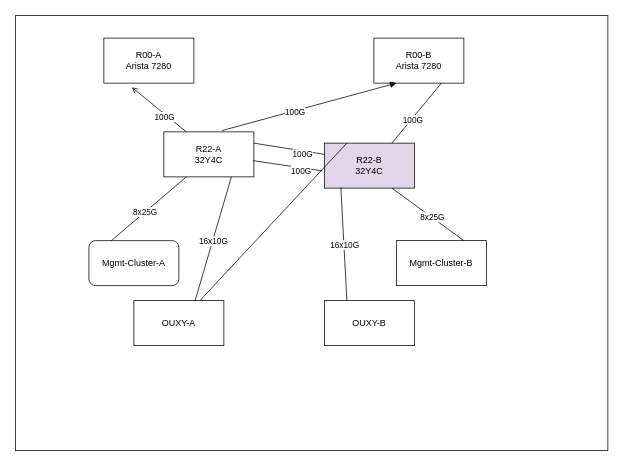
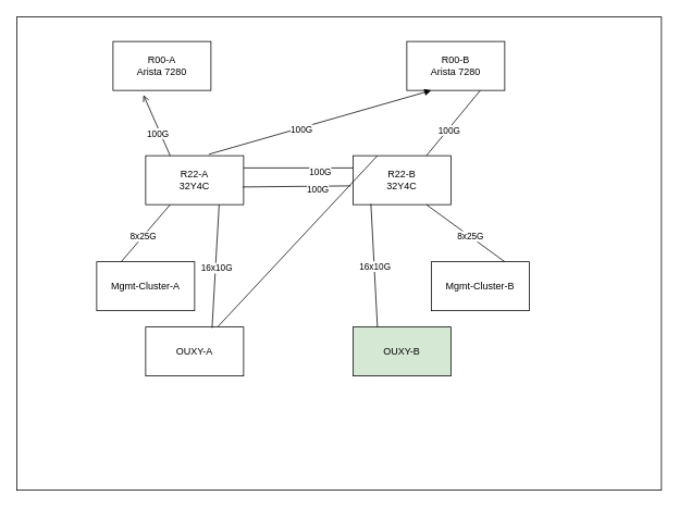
  <mxCell id="0" />
  <mxCell id="1" parent="0" />
  <mxCell id="2" value="" style="rounded=0;whiteSpace=wrap;html=1;" parent="1" vertex="1"><mxGeometry x="20" y="20" width="790" height="580" as="geometry" /></mxCell>
  <mxCell id="3" value="R00-A&lt;br&gt;Arista 7280" style="rounded=0;whiteSpace=wrap;html=1;" parent="1" vertex="1"><mxGeometry x="138" y="50" width="120" height="60" as="geometry" /></mxCell>
  <mxCell id="4" value="R00-B&lt;br&gt;Arista 7280" style="rounded=0;whiteSpace=wrap;html=1;" parent="1" vertex="1"><mxGeometry x="498" y="50" width="120" height="60" as="geometry" /></mxCell>
- <mxCell id="5" value="R22-A&lt;br&gt;32Y4C" style="rounded=0;whiteSpace=wrap;html=1;" parent="1" vertex="1"><mxGeometry x="218" y="175" width="120" height="60" as="geometry" /></mxCell>
- <mxCell id="6" value="R22-B&lt;br&gt;32Y4C" style="rounded=0;whiteSpace=wrap;html=1;fillColor=#e1d5e7;" parent="1" vertex="1"><mxGeometry x="432" y="190" width="120" height="60" as="geometry" /></mxCell>
+ <mxCell id="5" value="R22-A&lt;br&gt;32Y4C" style="rounded=0;whiteSpace=wrap;html=1;" parent="1" vertex="1"><mxGeometry x="178" y="190" width="120" height="60" as="geometry" /></mxCell>
+ <mxCell id="6" value="R22-B&lt;br&gt;32Y4C" style="rounded=0;whiteSpace=wrap;html=1;" parent="1" vertex="1"><mxGeometry x="432" y="190" width="120" height="60" as="geometry" /></mxCell>
  <mxCell id="7" value="" style="endArrow=open;html=1;rounded=0;entryX=0.311;entryY=1.094;entryDx=0;entryDy=0;entryPerimeter=0;exitX=0.25;exitY=0;exitDx=0;exitDy=0;" parent="1" source="5" target="3" edge="1"><mxGeometry width="50" height="50" relative="1" as="geometry"><mxPoint x="398" y="280" as="sourcePoint" /><mxPoint x="448" y="230" as="targetPoint" /></mxGeometry></mxCell>
  <mxCell id="8" value="100G" style="edgeLabel;html=1;align=center;verticalAlign=middle;resizable=0;points=[];" parent="7" vertex="1" connectable="0"><mxGeometry x="-0.232" y="3" relative="1" as="geometry"><mxPoint as="offset" /></mxGeometry></mxCell>
  <mxCell id="9" value="" style="endArrow=block;html=1;rounded=0;entryX=0.25;entryY=1;entryDx=0;entryDy=0;exitX=0.644;exitY=-0.028;exitDx=0;exitDy=0;exitPerimeter=0;" parent="1" source="5" target="4" edge="1"><mxGeometry width="50" height="50" relative="1" as="geometry"><mxPoint x="398" y="280" as="sourcePoint" /><mxPoint x="448" y="230" as="targetPoint" /></mxGeometry></mxCell>
  <mxCell id="10" value="100G" style="edgeLabel;html=1;align=center;verticalAlign=middle;resizable=0;points=[];" parent="9" vertex="1" connectable="0"><mxGeometry x="-0.172" y="-2" relative="1" as="geometry"><mxPoint as="offset" /></mxGeometry></mxCell>
  <mxCell id="11" value="" style="endArrow=none;html=1;rounded=0;exitX=0.25;exitY=0;exitDx=0;exitDy=0;" parent="1" source="6" target="24" edge="1"><mxGeometry width="50" height="50" relative="1" as="geometry"><mxPoint x="398" y="280" as="sourcePoint" /><mxPoint x="448" y="230" as="targetPoint" /></mxGeometry></mxCell>
  <mxCell id="12" value="" style="endArrow=none;html=1;rounded=0;entryX=0.75;entryY=1;entryDx=0;entryDy=0;exitX=0.75;exitY=0;exitDx=0;exitDy=0;" parent="1" source="6" target="4" edge="1"><mxGeometry width="50" height="50" relative="1" as="geometry"><mxPoint x="472" y="200" as="sourcePoint" /><mxPoint x="238" y="120" as="targetPoint" /></mxGeometry></mxCell>
  <mxCell id="13" value="100G" style="edgeLabel;html=1;align=center;verticalAlign=middle;resizable=0;points=[];" parent="12" vertex="1" connectable="0"><mxGeometry x="-0.194" y="-1" relative="1" as="geometry"><mxPoint as="offset" /></mxGeometry></mxCell>
  <mxCell id="14" value="" style="endArrow=none;html=1;rounded=0;exitX=1;exitY=0.25;exitDx=0;exitDy=0;entryX=0;entryY=0.25;entryDx=0;entryDy=0;" parent="1" source="5" target="6" edge="1"><mxGeometry width="50" height="50" relative="1" as="geometry"><mxPoint x="398" y="280" as="sourcePoint" /><mxPoint x="448" y="230" as="targetPoint" /></mxGeometry></mxCell>
  <mxCell id="15" value="100G" style="edgeLabel;html=1;align=center;verticalAlign=middle;resizable=0;points=[];" parent="14" vertex="1" connectable="0"><mxGeometry x="0.383" y="-4" relative="1" as="geometry"><mxPoint as="offset" /></mxGeometry></mxCell>
  <mxCell id="16" value="" style="endArrow=none;html=1;rounded=0;exitX=0.989;exitY=0.639;exitDx=0;exitDy=0;entryX=-0.022;entryY=0.617;entryDx=0;entryDy=0;exitPerimeter=0;entryPerimeter=0;" parent="1" source="5" target="6" edge="1"><mxGeometry width="50" height="50" relative="1" as="geometry"><mxPoint x="308" y="215" as="sourcePoint" /><mxPoint x="442" y="215" as="targetPoint" /></mxGeometry></mxCell>
  <mxCell id="17" value="100G" style="edgeLabel;html=1;align=center;verticalAlign=middle;resizable=0;points=[];" parent="16" vertex="1" connectable="0"><mxGeometry x="0.383" y="-4" relative="1" as="geometry"><mxPoint as="offset" /></mxGeometry></mxCell>
- <mxCell id="18" value="Mgmt-Cluster-A" style="whiteSpace=wrap;html=1;rounded=1;" parent="1" vertex="1"><mxGeometry x="118" y="320" width="120" height="60" as="geometry" /></mxCell>
+ <mxCell id="18" value="Mgmt-Cluster-A" style="rounded=0;whiteSpace=wrap;html=1;" parent="1" vertex="1"><mxGeometry x="118" y="320" width="120" height="60" as="geometry" /></mxCell>
  <mxCell id="19" value="Mgmt-Cluster-B" style="rounded=0;whiteSpace=wrap;html=1;" parent="1" vertex="1"><mxGeometry x="528" y="320" width="120" height="60" as="geometry" /></mxCell>
  <mxCell id="20" value="" style="endArrow=none;html=1;rounded=0;exitX=0.25;exitY=0;exitDx=0;exitDy=0;entryX=0.25;entryY=1;entryDx=0;entryDy=0;" parent="1" source="18" target="5" edge="1"><mxGeometry width="50" height="50" relative="1" as="geometry"><mxPoint x="398" y="280" as="sourcePoint" /><mxPoint x="448" y="230" as="targetPoint" /></mxGeometry></mxCell>
  <mxCell id="21" value="8x25G" style="edgeLabel;html=1;align=center;verticalAlign=middle;resizable=0;points=[];" parent="20" vertex="1" connectable="0"><mxGeometry x="-0.107" relative="1" as="geometry"><mxPoint as="offset" /></mxGeometry></mxCell>
  <mxCell id="22" value="" style="endArrow=none;html=1;rounded=0;entryX=0.75;entryY=1;entryDx=0;entryDy=0;exitX=0.75;exitY=0;exitDx=0;exitDy=0;" parent="1" source="19" target="6" edge="1"><mxGeometry width="50" height="50" relative="1" as="geometry"><mxPoint x="608" y="310" as="sourcePoint" /><mxPoint x="218" y="260" as="targetPoint" /></mxGeometry></mxCell>
  <mxCell id="23" value="8x25G" style="edgeLabel;html=1;align=center;verticalAlign=middle;resizable=0;points=[];" parent="22" vertex="1" connectable="0"><mxGeometry x="-0.107" relative="1" as="geometry"><mxPoint as="offset" /></mxGeometry></mxCell>
  <mxCell id="24" value="OUXY-A" style="rounded=0;whiteSpace=wrap;html=1;" parent="1" vertex="1"><mxGeometry x="178" y="400" width="120" height="60" as="geometry" /></mxCell>
- <mxCell id="25" value="OUXY-B" style="rounded=0;whiteSpace=wrap;html=1;" parent="1" vertex="1"><mxGeometry x="432" y="400" width="120" height="60" as="geometry" /></mxCell>
+ <mxCell id="25" value="OUXY-B" style="rounded=0;whiteSpace=wrap;html=1;fillColor=#d5e8d4;" parent="1" vertex="1"><mxGeometry x="432" y="400" width="120" height="60" as="geometry" /></mxCell>
  <mxCell id="26" value="" style="endArrow=none;html=1;rounded=0;exitX=0.678;exitY=0.017;exitDx=0;exitDy=0;exitPerimeter=0;entryX=0.75;entryY=1;entryDx=0;entryDy=0;" parent="1" source="24" target="5" edge="1"><mxGeometry width="50" height="50" relative="1" as="geometry"><mxPoint x="398" y="280" as="sourcePoint" /><mxPoint x="448" y="230" as="targetPoint" /></mxGeometry></mxCell>
  <mxCell id="27" value="16x10G" style="edgeLabel;html=1;align=center;verticalAlign=middle;resizable=0;points=[];" parent="26" vertex="1" connectable="0"><mxGeometry x="-0.028" y="-1" relative="1" as="geometry"><mxPoint as="offset" /></mxGeometry></mxCell>
  <mxCell id="28" value="" style="endArrow=none;html=1;rounded=0;exitX=0.25;exitY=0;exitDx=0;exitDy=0;entryX=0.183;entryY=0.983;entryDx=0;entryDy=0;entryPerimeter=0;" parent="1" source="25" target="6" edge="1"><mxGeometry width="50" height="50" relative="1" as="geometry"><mxPoint x="269" y="411" as="sourcePoint" /><mxPoint x="278" y="260" as="targetPoint" /></mxGeometry></mxCell>
  <mxCell id="29" value="16x10G" style="edgeLabel;html=1;align=center;verticalAlign=middle;resizable=0;points=[];" parent="28" vertex="1" connectable="0"><mxGeometry x="-0.002" relative="1" as="geometry"><mxPoint as="offset" /></mxGeometry></mxCell>
